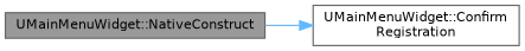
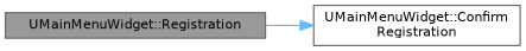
  digraph {
    rankdir=LR
    node [fontname=Helvetica fontsize=10 shape=box style=filled]
-   n1 [color=gray40 fillcolor=grey60 fontcolor=black height=0.2 label="UMainMenuWidget::NativeConstruct" width=0.4]
+   n1 [color=gray40 fillcolor=grey60 fontcolor=black height=0.2 label="UMainMenuWidget::Registration" width=0.4]
    n2 [color=grey40 fillcolor=white height=0.2 label="UMainMenuWidget::Confirm\lRegistration" width=0.4]
    n1 -> n2 [color=steelblue1 fontname=Helvetica fontsize=10 labelfontname=Helvetica labelfontsize=10 style=solid]
  }
